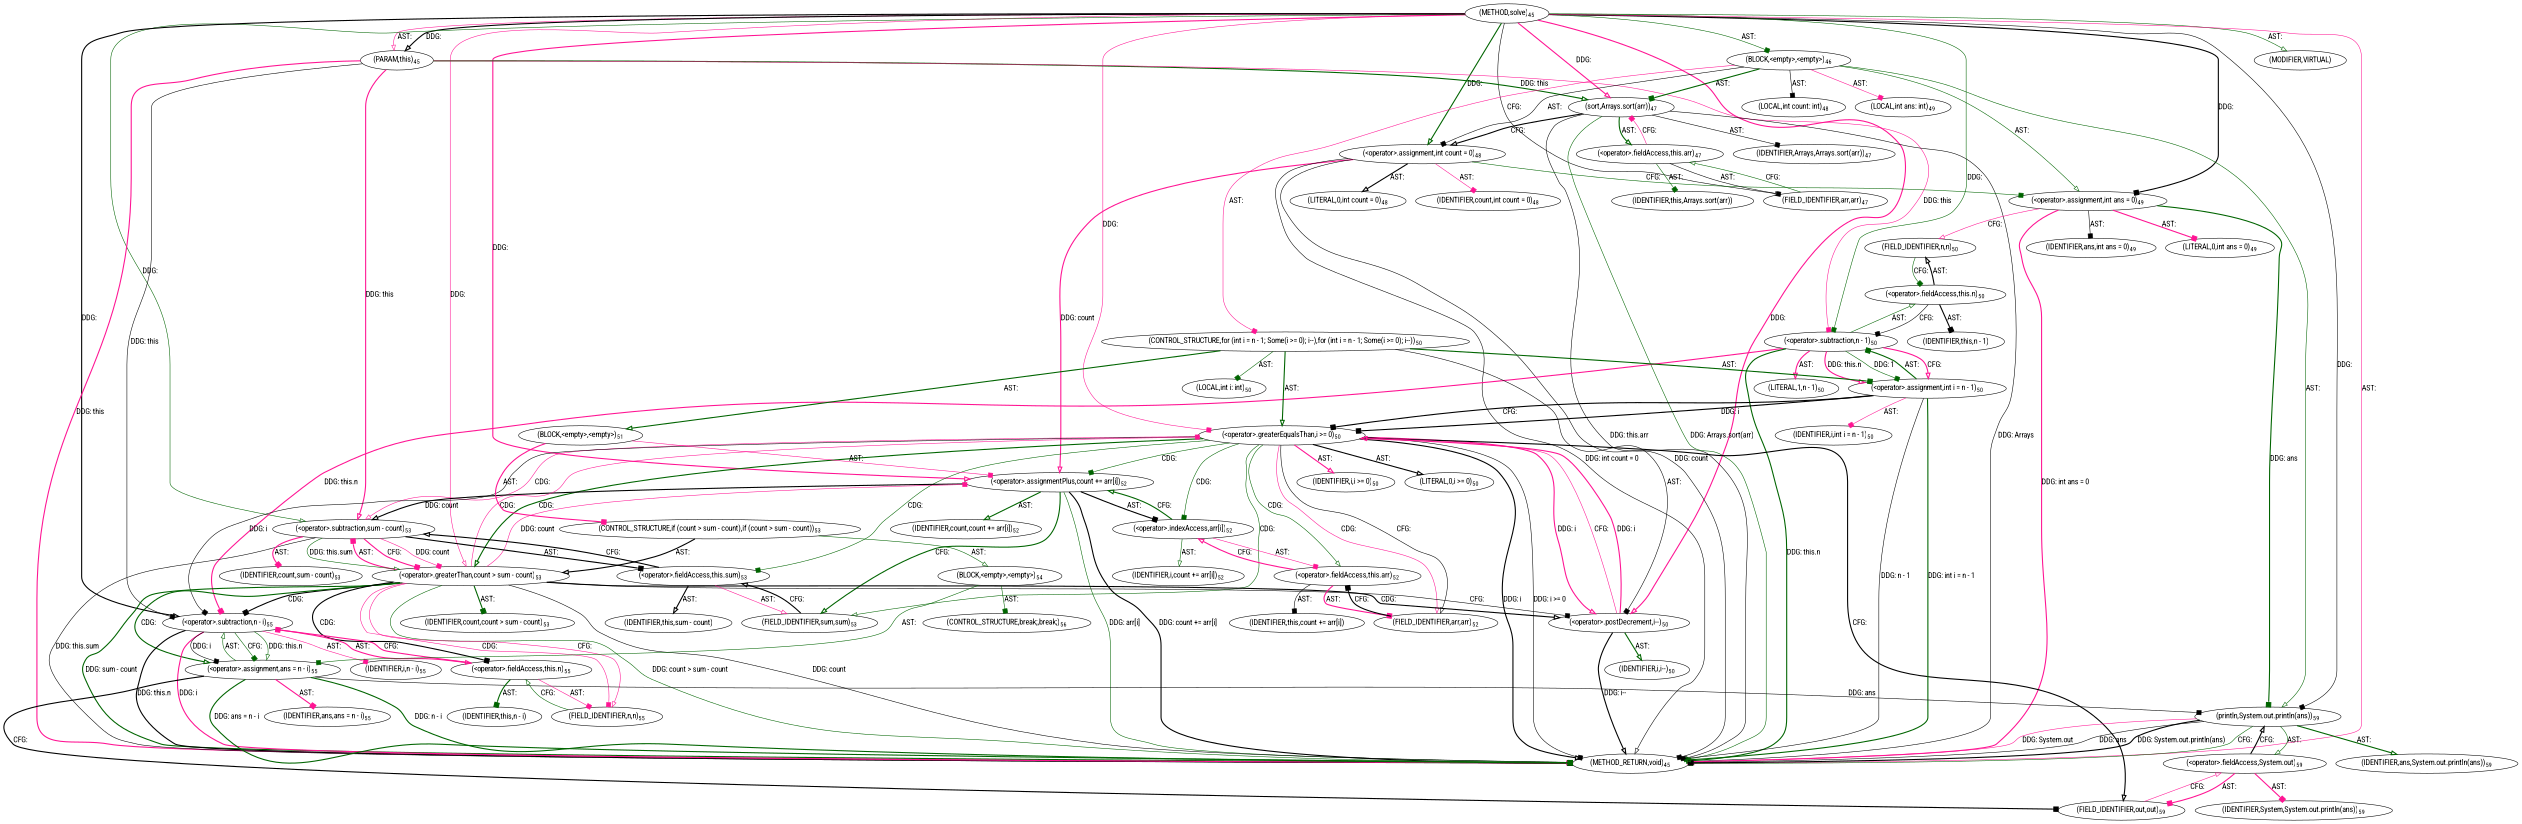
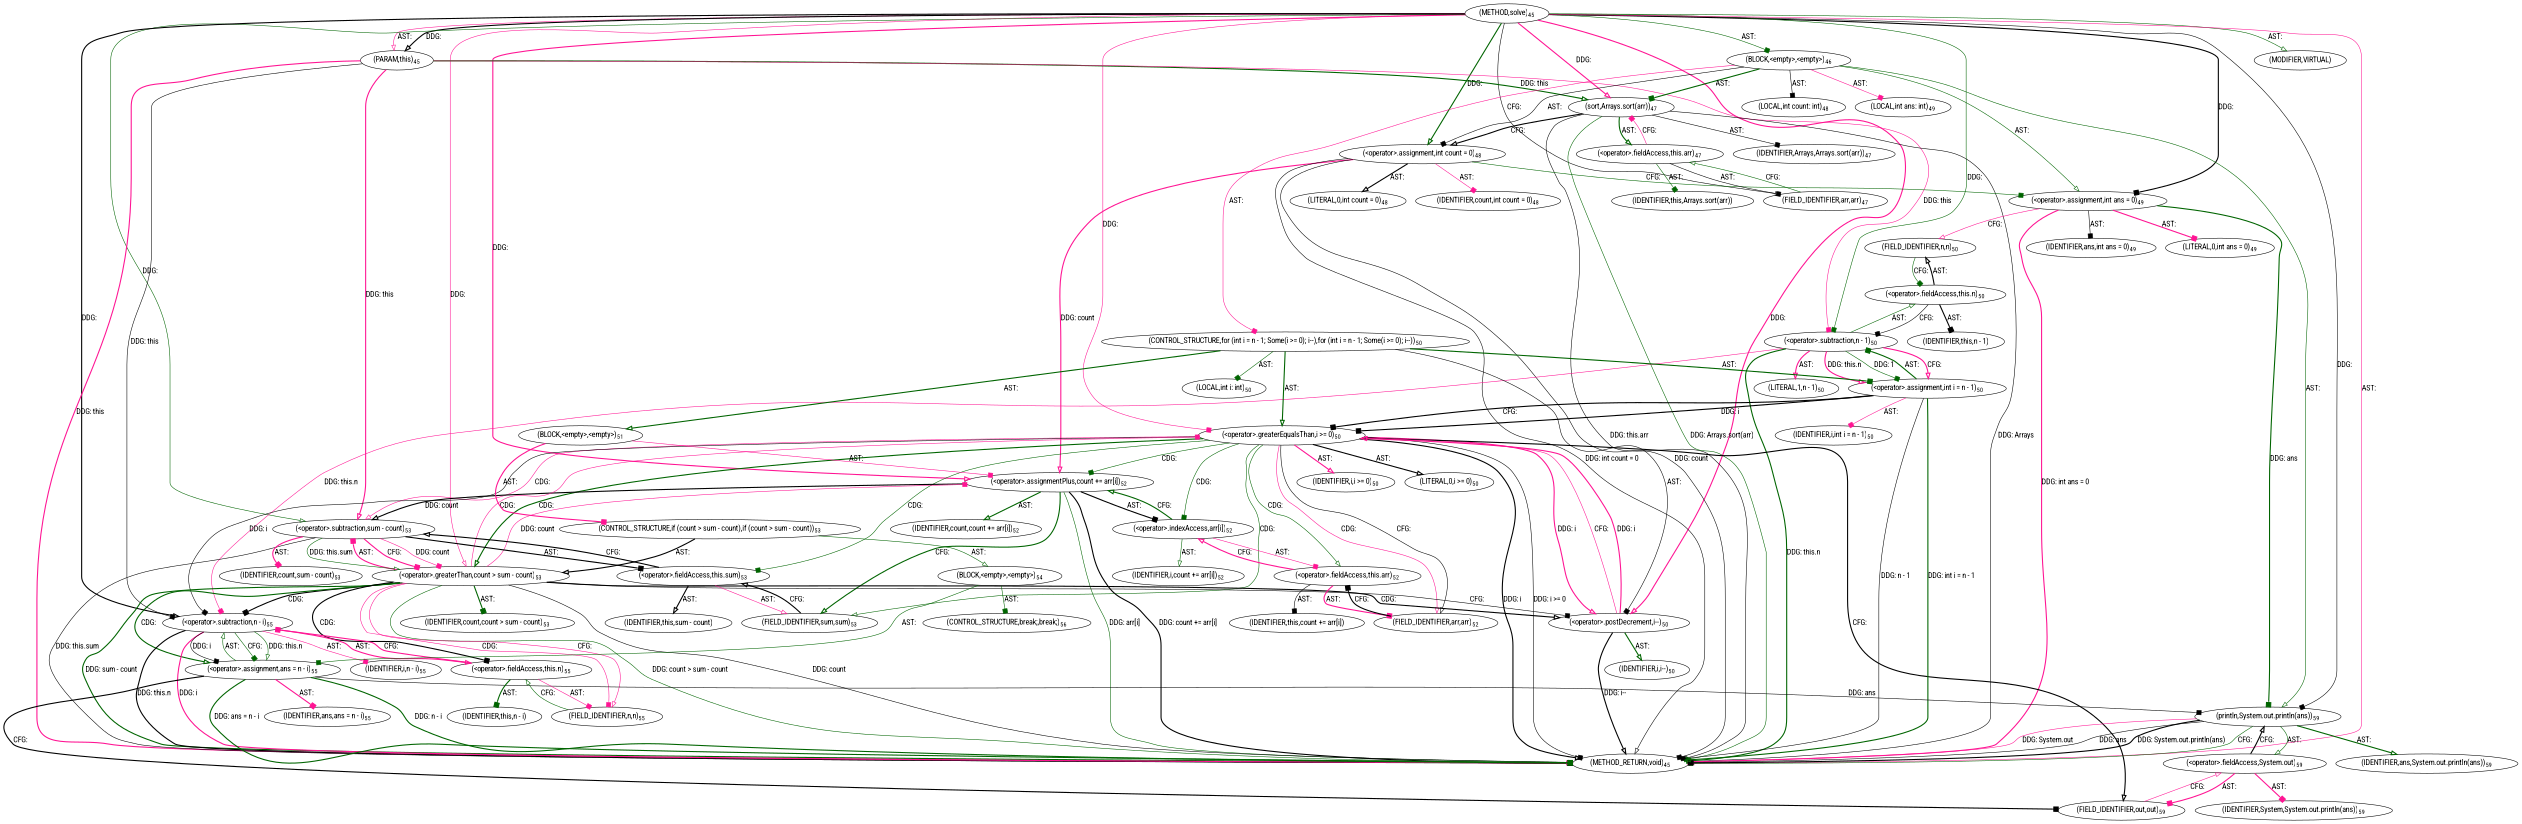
  digraph {
    fontname="Roboto Condensed"
    node [fontname="Roboto Condensed"]
    edge [arrowhead=box color=darkgreen fontname="Roboto Condensed" style=solid]
    n1 [label=<(METHOD,solve)<SUB>45</SUB>>]
    n2 [label=<(PARAM,this)<SUB>45</SUB>>]
    n3 [label=<(BLOCK,&lt;empty&gt;,&lt;empty&gt;)<SUB>46</SUB>>]
    n4 [label=<(sort,Arrays.sort(arr))<SUB>47</SUB>>]
    n5 [label=<(FIELD_IDENTIFIER,arr,arr)<SUB>47</SUB>>]
    n6 [label=<(&lt;operator&gt;.assignment,int count = 0)<SUB>48</SUB>>]
    n7 [label=<(&lt;operator&gt;.assignment,int ans = 0)<SUB>49</SUB>>]
    n8 [label=<(&lt;operator&gt;.subtraction,n - 1)<SUB>50</SUB>>]
    n9 [label=<(&lt;operator&gt;.greaterEqualsThan,i &gt;= 0)<SUB>50</SUB>>]
    n10 [label=<(&lt;operator&gt;.postDecrement,i--)<SUB>50</SUB>>]
    n11 [label=<(&lt;operator&gt;.assignmentPlus,count += arr[i])<SUB>52</SUB>>]
    n12 [label=<(&lt;operator&gt;.greaterThan,count &gt; sum - count)<SUB>53</SUB>>]
    n13 [label=<(&lt;operator&gt;.subtraction,sum - count)<SUB>53</SUB>>]
    n14 [label=<(&lt;operator&gt;.subtraction,n - i)<SUB>55</SUB>>]
    n15 [label=<(println,System.out.println(ans))<SUB>59</SUB>>]
    n16 [label=<(MODIFIER,VIRTUAL)>]
    n17 [label=<(METHOD_RETURN,void)<SUB>45</SUB>>]
    n18 [label=<(LOCAL,int count: int)<SUB>48</SUB>>]
    n19 [label=<(LOCAL,int ans: int)<SUB>49</SUB>>]
    n20 [label=<(CONTROL_STRUCTURE,for (int i = n - 1; Some(i &gt;= 0); i--),for (int i = n - 1; Some(i &gt;= 0); i--))<SUB>50</SUB>>]
    n21 [label=<(IDENTIFIER,Arrays,Arrays.sort(arr))<SUB>47</SUB>>]
    n22 [label=<(&lt;operator&gt;.fieldAccess,this.arr)<SUB>47</SUB>>]
    n23 [label=<(IDENTIFIER,count,int count = 0)<SUB>48</SUB>>]
    n24 [label=<(LITERAL,0,int count = 0)<SUB>48</SUB>>]
    n25 [label=<(IDENTIFIER,ans,int ans = 0)<SUB>49</SUB>>]
    n26 [label=<(LITERAL,0,int ans = 0)<SUB>49</SUB>>]
    n27 [label=<(FIELD_IDENTIFIER,n,n)<SUB>50</SUB>>]
    n28 [label=<(&lt;operator&gt;.assignment,int i = n - 1)<SUB>50</SUB>>]
    n29 [label=<(&lt;operator&gt;.fieldAccess,this.n)<SUB>50</SUB>>]
    n30 [label=<(LITERAL,1,n - 1)<SUB>50</SUB>>]
    n31 [label=<(IDENTIFIER,i,i &gt;= 0)<SUB>50</SUB>>]
    n32 [label=<(LITERAL,0,i &gt;= 0)<SUB>50</SUB>>]
    n33 [label=<(&lt;operator&gt;.indexAccess,arr[i])<SUB>52</SUB>>]
    n34 [label=<(&lt;operator&gt;.fieldAccess,this.arr)<SUB>52</SUB>>]
    n35 [label=<(FIELD_IDENTIFIER,arr,arr)<SUB>52</SUB>>]
    n36 [label=<(&lt;operator&gt;.fieldAccess,this.sum)<SUB>53</SUB>>]
    n37 [label=<(FIELD_IDENTIFIER,sum,sum)<SUB>53</SUB>>]
    n38 [label=<(FIELD_IDENTIFIER,out,out)<SUB>59</SUB>>]
    n39 [label=<(IDENTIFIER,i,i--)<SUB>50</SUB>>]
    n40 [label=<(IDENTIFIER,count,count += arr[i])<SUB>52</SUB>>]
    n41 [label=<(IDENTIFIER,count,count &gt; sum - count)<SUB>53</SUB>>]
    n42 [label=<(&lt;operator&gt;.assignment,ans = n - i)<SUB>55</SUB>>]
    n43 [label=<(&lt;operator&gt;.fieldAccess,this.n)<SUB>55</SUB>>]
    n44 [label=<(FIELD_IDENTIFIER,n,n)<SUB>55</SUB>>]
    n45 [label=<(IDENTIFIER,count,sum - count)<SUB>53</SUB>>]
    n46 [label=<(IDENTIFIER,i,n - i)<SUB>55</SUB>>]
    n47 [label=<(&lt;operator&gt;.fieldAccess,System.out)<SUB>59</SUB>>]
    n48 [label=<(IDENTIFIER,ans,System.out.println(ans))<SUB>59</SUB>>]
    n49 [label=<(LOCAL,int i: int)<SUB>50</SUB>>]
    n50 [label=<(BLOCK,&lt;empty&gt;,&lt;empty&gt;)<SUB>51</SUB>>]
    n51 [label=<(IDENTIFIER,this,Arrays.sort(arr))>]
    n52 [label=<(IDENTIFIER,i,int i = n - 1)<SUB>50</SUB>>]
    n53 [label=<(CONTROL_STRUCTURE,if (count &gt; sum - count),if (count &gt; sum - count))<SUB>53</SUB>>]
    n54 [label=<(IDENTIFIER,this,n - 1)>]
    n55 [label=<(IDENTIFIER,i,count += arr[i])<SUB>52</SUB>>]
    n56 [label=<(IDENTIFIER,this,count += arr[i])>]
    n57 [label=<(IDENTIFIER,this,sum - count)>]
    n58 [label=<(BLOCK,&lt;empty&gt;,&lt;empty&gt;)<SUB>54</SUB>>]
    n59 [label=<(CONTROL_STRUCTURE,break;,break;)<SUB>56</SUB>>]
    n60 [label=<(IDENTIFIER,ans,ans = n - i)<SUB>55</SUB>>]
    n61 [label=<(IDENTIFIER,this,n - i)>]
    n62 [label=<(IDENTIFIER,System,System.out.println(ans))<SUB>59</SUB>>]
    n1 -> n2 [arrowhead=onormal color=deeppink label="AST: "]
    n1 -> n2 [arrowhead=onormal color=black label="DDG: " style=bold]
    n1 -> n3 [label="AST: "]
    n1 -> n4 [arrowhead=onormal color=deeppink label="DDG: " style=bold]
    n1 -> n5 [arrowhead=onormal color=black label="CFG: "]
    n1 -> n6 [arrowhead=onormal label="DDG: " style=bold]
    n1 -> n7 [color=black label="DDG: " style=bold]
    n1 -> n8 [label="DDG: "]
    n1 -> n9 [color=deeppink label="DDG: "]
    n1 -> n10 [arrowhead=onormal color=deeppink label="DDG: " style=bold]
    n1 -> n11 [arrowhead=onormal color=deeppink label="DDG: " style=bold]
    n1 -> n12 [arrowhead=onormal color=deeppink label="DDG: "]
    n1 -> n13 [arrowhead=onormal label="DDG: "]
    n1 -> n14 [arrowhead=onormal color=black label="DDG: " style=bold]
    n1 -> n15 [color=black label="DDG: "]
    n1 -> n16 [arrowhead=onormal label="AST: "]
    n1 -> n17 [arrowhead=onormal color=deeppink label="AST: "]
    n2 -> n4 [arrowhead=onormal label="DDG: this" style=bold]
    n2 -> n8 [color=deeppink label="DDG: this"]
    n2 -> n13 [arrowhead=onormal color=deeppink label="DDG: this" style=bold]
    n2 -> n14 [color=black label="DDG: this"]
    n2 -> n17 [color=deeppink label="DDG: this" style=bold]
    n3 -> n4 [label="AST: " style=bold]
    n3 -> n6 [color=black label="AST: "]
    n3 -> n7 [arrowhead=onormal label="AST: "]
    n3 -> n15 [arrowhead=onormal label="AST: "]
    n3 -> n18 [color=black label="AST: "]
    n3 -> n19 [color=deeppink label="AST: "]
    n3 -> n20 [color=deeppink label="AST: "]
    n4 -> n6 [arrowhead=onormal color=black label="CFG: " style=bold]
    n4 -> n17 [arrowhead=onormal color=black label="DDG: this.arr"]
    n4 -> n17 [label="DDG: Arrays.sort(arr)"]
    n4 -> n17 [arrowhead=onormal color=black label="DDG: Arrays"]
    n4 -> n21 [color=black label="AST: "]
    n4 -> n22 [arrowhead=onormal label="AST: " style=bold]
    n5 -> n22 [arrowhead=onormal label="CFG: "]
    n6 -> n7 [label="CFG: "]
    n6 -> n11 [arrowhead=onormal color=deeppink label="DDG: count" style=bold]
    n6 -> n17 [color=black label="DDG: count"]
    n6 -> n17 [arrowhead=onormal color=black label="DDG: int count = 0"]
    n6 -> n23 [color=deeppink label="AST: "]
    n6 -> n24 [arrowhead=onormal color=black label="AST: " style=bold]
    n7 -> n15 [label="DDG: ans" style=bold]
    n7 -> n17 [color=deeppink label="DDG: int ans = 0" style=bold]
    n7 -> n25 [color=black label="AST: "]
    n7 -> n26 [color=deeppink label="AST: " style=bold]
    n7 -> n27 [arrowhead=onormal color=deeppink label="CFG: "]
-   n8 -> n14 [color=deeppink label="DDG: this.n" style=bold]
+   n8 -> n14 [color=deeppink label="DDG: this.n"]
    n8 -> n17 [label="DDG: this.n" style=bold]
    n8 -> n28 [arrowhead=onormal color=deeppink label="CFG: " style=bold]
    n8 -> n28 [arrowhead=onormal color=deeppink label="DDG: this.n" style=bold]
    n8 -> n28 [label="DDG: 1"]
    n8 -> n29 [arrowhead=onormal label="AST: "]
    n8 -> n30 [arrowhead=onormal color=deeppink label="AST: " style=bold]
    n9 -> n10 [arrowhead=onormal color=deeppink label="DDG: i" style=bold]
    n9 -> n11 [label="CDG: "]
    n9 -> n12 [arrowhead=onormal label="CDG: " style=bold]
    n9 -> n13 [arrowhead=onormal color=deeppink label="CDG: "]
    n9 -> n14 [color=black label="DDG: i"]
    n9 -> n17 [arrowhead=onormal color=black label="DDG: i" style=bold]
    n9 -> n17 [color=black label="DDG: i &gt;= 0"]
    n9 -> n31 [arrowhead=onormal color=deeppink label="AST: " style=bold]
    n9 -> n32 [arrowhead=onormal color=black label="AST: " style=bold]
    n9 -> n33 [label="CDG: "]
    n9 -> n34 [arrowhead=onormal label="CDG: "]
    n9 -> n35 [arrowhead=onormal color=black label="CFG: "]
    n9 -> n35 [arrowhead=onormal color=deeppink label="CDG: "]
    n9 -> n36 [label="CDG: "]
    n9 -> n37 [arrowhead=onormal label="CDG: "]
    n9 -> n38 [arrowhead=onormal color=black label="CFG: " style=bold]
    n10 -> n9 [arrowhead=onormal color=deeppink label="CFG: "]
    n10 -> n9 [arrowhead=onormal color=deeppink label="DDG: i" style=bold]
    n10 -> n17 [arrowhead=onormal color=black label="DDG: i--" style=bold]
    n10 -> n39 [arrowhead=onormal label="AST: " style=bold]
    n11 -> n13 [arrowhead=onormal color=black label="DDG: count" style=bold]
    n11 -> n17 [label="DDG: arr[i]"]
    n11 -> n17 [color=black label="DDG: count += arr[i]" style=bold]
    n11 -> n33 [color=black label="AST: " style=bold]
    n11 -> n37 [arrowhead=onormal label="CFG: " style=bold]
    n11 -> n40 [arrowhead=onormal label="AST: " style=bold]
    n12 -> n9 [color=deeppink label="CDG: "]
    n12 -> n10 [color=black label="CFG: "]
    n12 -> n10 [arrowhead=onormal color=black label="CDG: " style=bold]
    n12 -> n11 [color=deeppink label="DDG: count"]
    n12 -> n13 [color=deeppink label="AST: " style=bold]
    n12 -> n14 [color=black label="CDG: " style=bold]
    n12 -> n17 [arrowhead=onormal color=black label="DDG: count"]
    n12 -> n17 [label="DDG: sum - count" style=bold]
    n12 -> n17 [label="DDG: count &gt; sum - count"]
    n12 -> n41 [label="AST: " style=bold]
    n12 -> n42 [arrowhead=onormal label="CDG: " style=bold]
    n12 -> n43 [color=black label="CDG: " style=bold]
    n12 -> n44 [arrowhead=onormal color=deeppink label="CFG: "]
    n12 -> n44 [color=deeppink label="CDG: "]
    n13 -> n12 [color=deeppink label="CFG: " style=bold]
    n13 -> n12 [color=deeppink label="DDG: count"]
    n13 -> n12 [arrowhead=onormal label="DDG: this.sum"]
    n13 -> n17 [arrowhead=onormal color=black label="DDG: this.sum"]
    n13 -> n36 [color=black label="AST: " style=bold]
    n13 -> n45 [color=deeppink label="AST: " style=bold]
    n14 -> n17 [color=black label="DDG: this.n" style=bold]
    n14 -> n17 [arrowhead=onormal color=deeppink label="DDG: i" style=bold]
    n14 -> n42 [label="CFG: "]
    n14 -> n42 [arrowhead=onormal label="DDG: this.n"]
    n14 -> n42 [color=black label="DDG: i"]
    n14 -> n43 [arrowhead=onormal color=deeppink label="AST: " style=bold]
    n14 -> n46 [color=deeppink label="AST: "]
    n15 -> n17 [label="CFG: "]
    n15 -> n17 [arrowhead=onormal color=deeppink label="DDG: System.out"]
    n15 -> n17 [arrowhead=onormal color=black label="DDG: ans"]
    n15 -> n17 [color=black label="DDG: System.out.println(ans)" style=bold]
    n15 -> n47 [arrowhead=onormal label="AST: "]
    n15 -> n48 [arrowhead=onormal label="AST: " style=bold]
    n20 -> n9 [arrowhead=onormal label="AST: " style=bold]
    n20 -> n10 [color=black label="AST: "]
    n20 -> n28 [label="AST: " style=bold]
    n20 -> n49 [label="AST: "]
    n20 -> n50 [arrowhead=onormal label="AST: " style=bold]
    n22 -> n4 [color=deeppink label="CFG: "]
    n22 -> n5 [color=black label="AST: "]
    n22 -> n51 [label="AST: "]
    n27 -> n29 [label="CFG: "]
    n28 -> n8 [label="AST: " style=bold]
    n28 -> n9 [color=black label="CFG: " style=bold]
    n28 -> n9 [color=black label="DDG: i" style=bold]
    n28 -> n17 [color=black label="DDG: n - 1"]
    n28 -> n17 [arrowhead=onormal label="DDG: int i = n - 1" style=bold]
    n28 -> n52 [color=deeppink label="AST: "]
    n29 -> n8 [color=black label="CFG: "]
    n29 -> n27 [arrowhead=onormal color=black label="AST: " style=bold]
    n29 -> n54 [color=black label="AST: " style=bold]
    n33 -> n11 [arrowhead=onormal label="CFG: " style=bold]
    n33 -> n34 [color=deeppink label="AST: "]
    n33 -> n55 [arrowhead=onormal label="AST: "]
    n34 -> n33 [arrowhead=onormal color=deeppink label="CFG: " style=bold]
    n34 -> n35 [color=deeppink label="AST: " style=bold]
    n34 -> n56 [color=black label="AST: "]
    n35 -> n34 [color=black label="CFG: " style=bold]
    n36 -> n13 [arrowhead=onormal color=black label="CFG: " style=bold]
    n36 -> n37 [arrowhead=onormal color=deeppink label="AST: "]
    n36 -> n57 [arrowhead=onormal color=black label="AST: " style=bold]
    n37 -> n36 [arrowhead=onormal color=black label="CFG: " style=bold]
    n38 -> n47 [arrowhead=onormal color=deeppink label="CFG: "]
    n42 -> n14 [arrowhead=onormal label="AST: "]
    n42 -> n15 [color=black label="DDG: ans"]
    n42 -> n17 [label="DDG: n - i" style=bold]
    n42 -> n17 [label="DDG: ans = n - i" style=bold]
    n42 -> n38 [color=black label="CFG: " style=bold]
    n42 -> n60 [color=deeppink label="AST: " style=bold]
    n43 -> n14 [color=deeppink label="CFG: " style=bold]
    n43 -> n44 [color=deeppink label="AST: "]
    n43 -> n61 [label="AST: " style=bold]
    n44 -> n43 [arrowhead=onormal label="CFG: "]
    n47 -> n15 [arrowhead=onormal color=black label="CFG: " style=bold]
    n47 -> n38 [color=deeppink label="AST: " style=bold]
    n47 -> n62 [color=deeppink label="AST: " style=bold]
    n50 -> n11 [color=deeppink label="AST: "]
    n50 -> n53 [color=deeppink label="AST: " style=bold]
    n53 -> n12 [arrowhead=onormal color=black label="AST: " style=bold]
    n53 -> n58 [arrowhead=onormal label="AST: "]
    n58 -> n42 [label="AST: "]
    n58 -> n59 [label="AST: "]
  }
